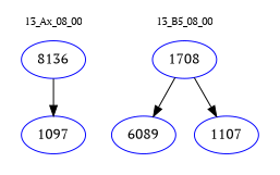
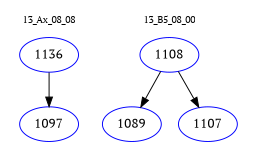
  digraph {
    fontname="PT Serif"
    node [color=blue fontname="PT Serif"]
    edge [color=black fontname="PT Serif"]
-   n1 [label=8136]
+   n1 [label=1136]
    n2 [label=1097]
-   n3 [label=1708]
-   n4 [label=6089]
+   n3 [label=1108]
+   n4 [label=1089]
    n5 [label=1107]
    subgraph cluster_1 {
      color=white
      fontsize=10
-     label="13_Ax_08_00"
+     label="13_Ax_08_08"
      n1
      n2
    }
    subgraph cluster_2 {
      color=white
      fontsize=10
      label="13_B5_08_00"
      n3
      n4
      n5
    }
    n1 -> n2
    n3 -> n4
    n3 -> n5
  }
